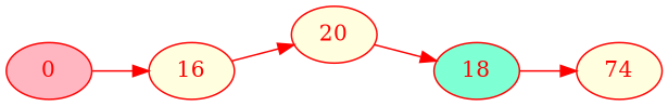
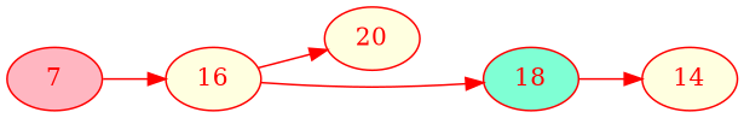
  digraph {
    rankdir=LR
    node [color=red fillcolor=lightyellow fontcolor=red style=filled]
    edge [color=red]
-   7 [fillcolor=lightpink label=0]
+   7 [fillcolor=lightpink]
    16
    20
-   14 [label=74]
+   14
    18 [fillcolor=aquamarine]
    7 -> 16
    16 -> 20
-   20 -> 18
+   16 -> 18
    18 -> 14
  }
